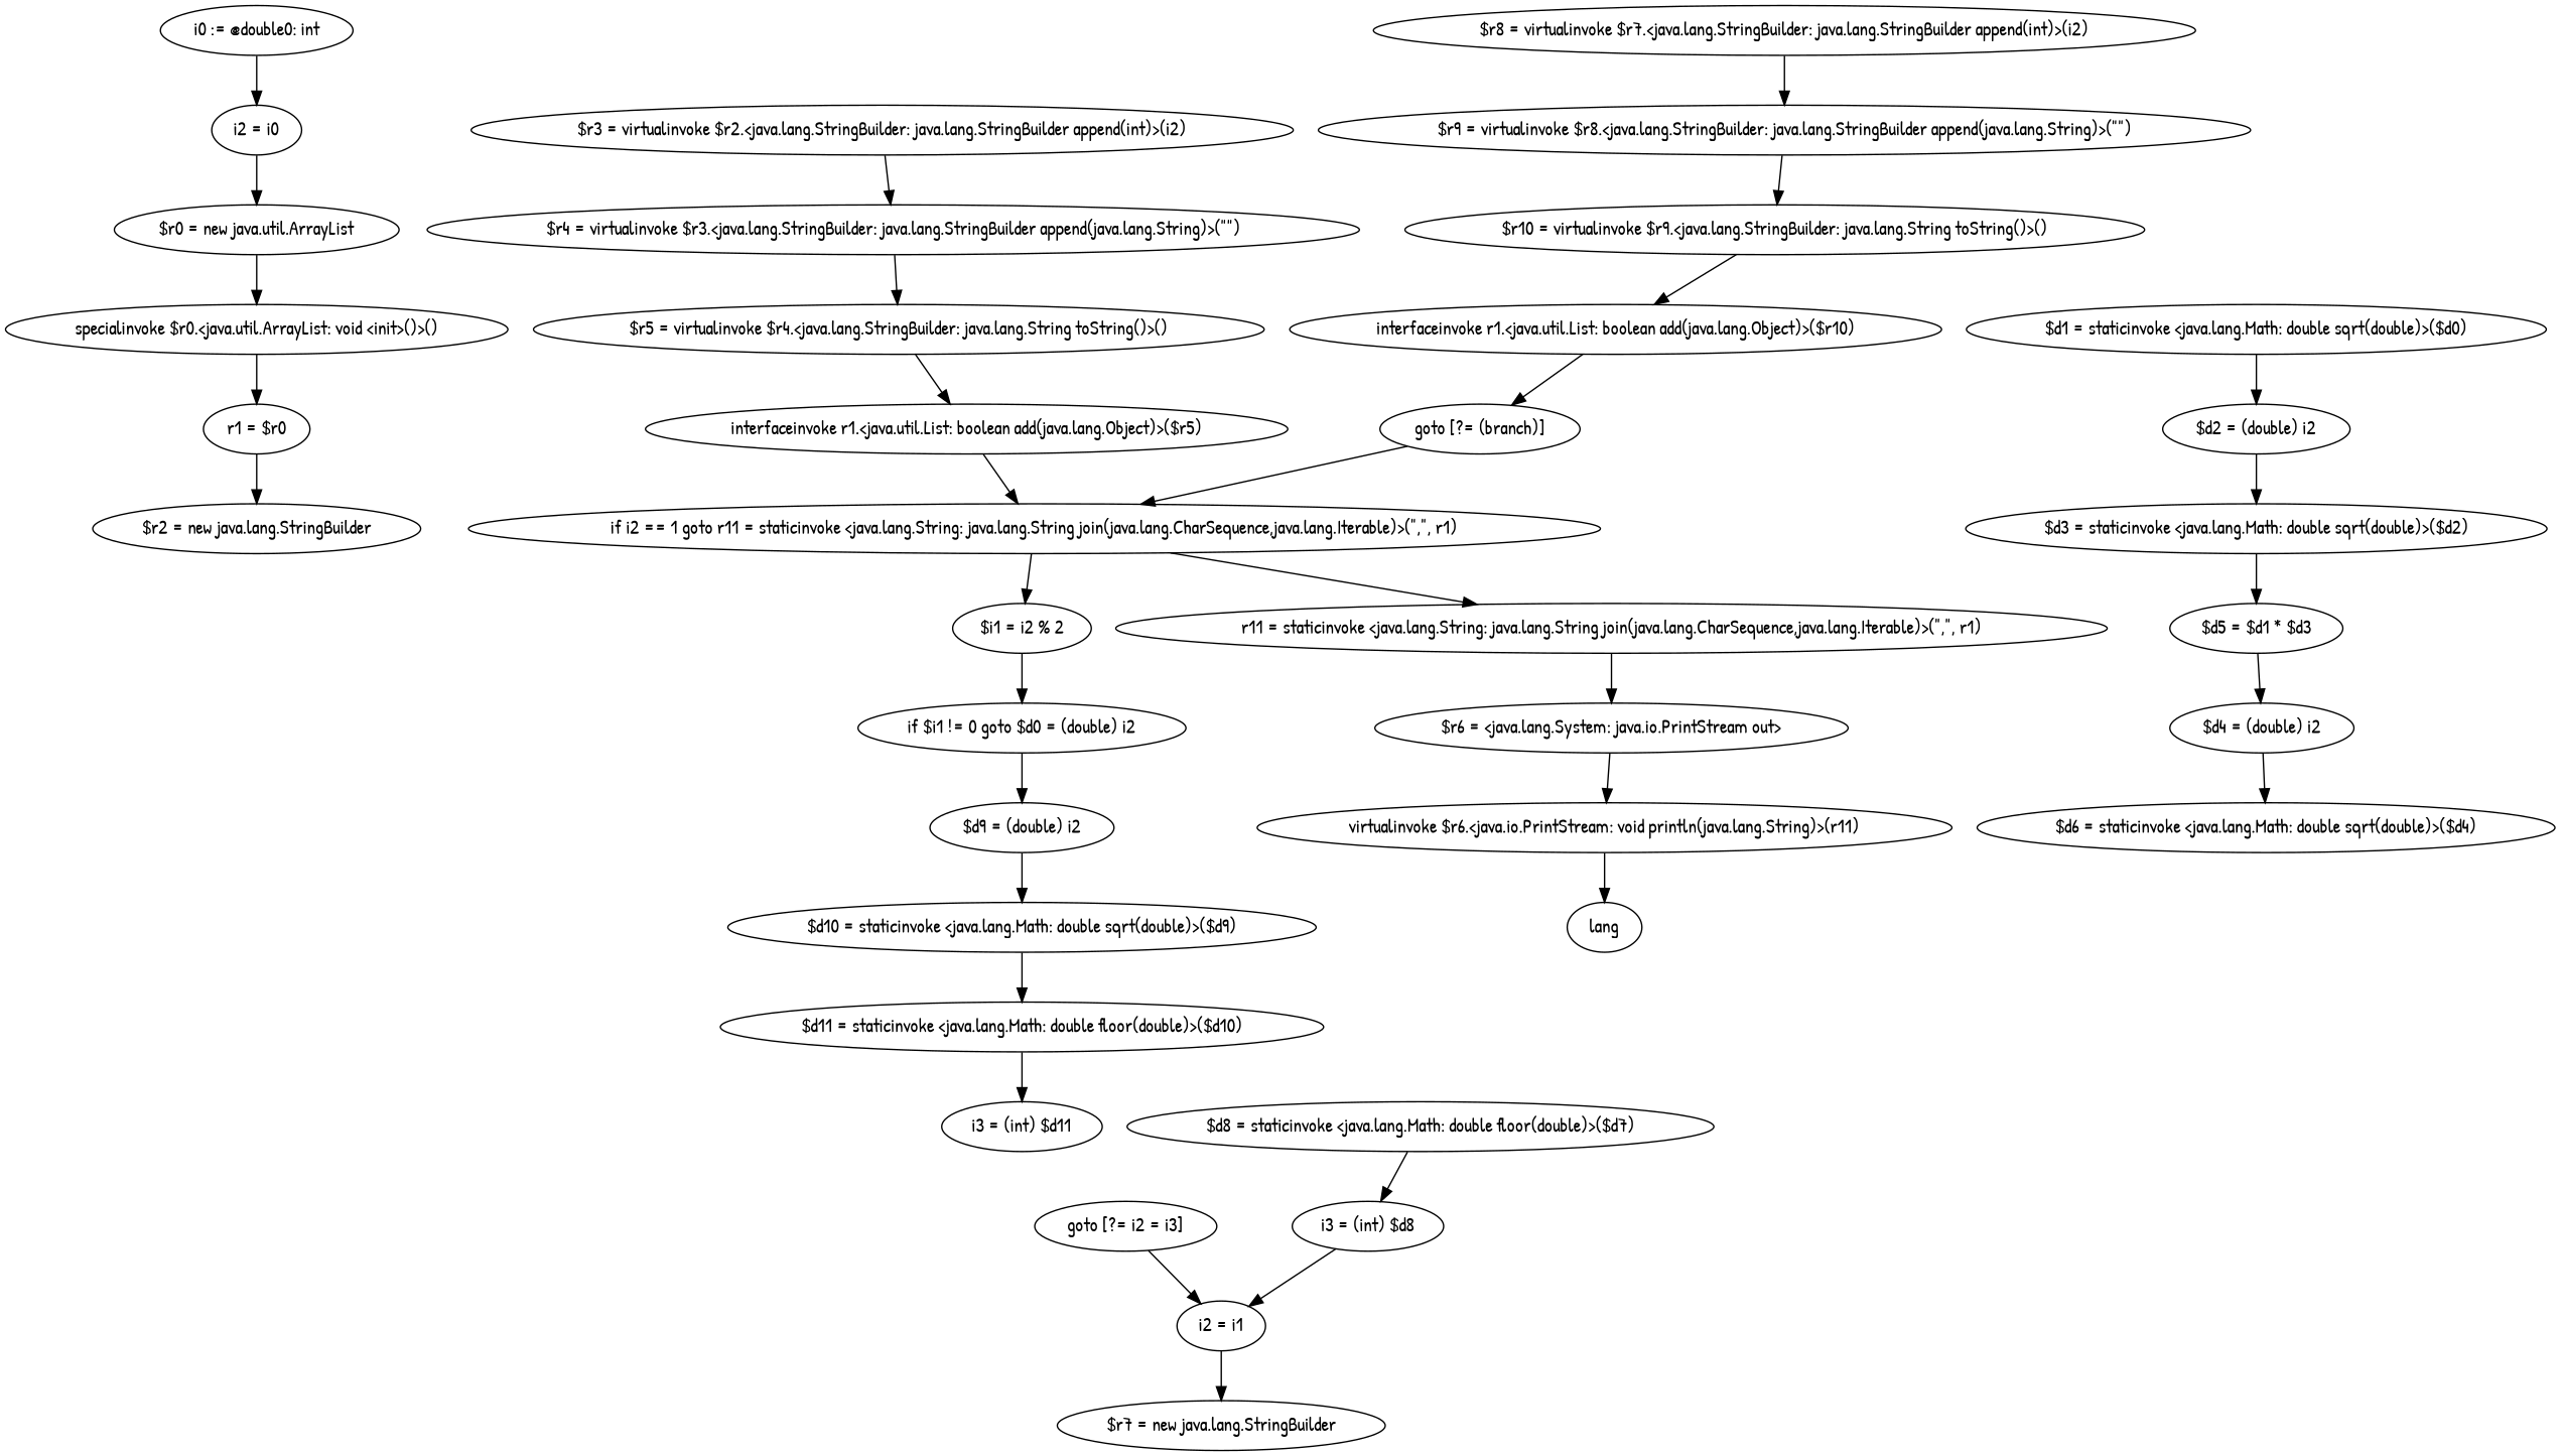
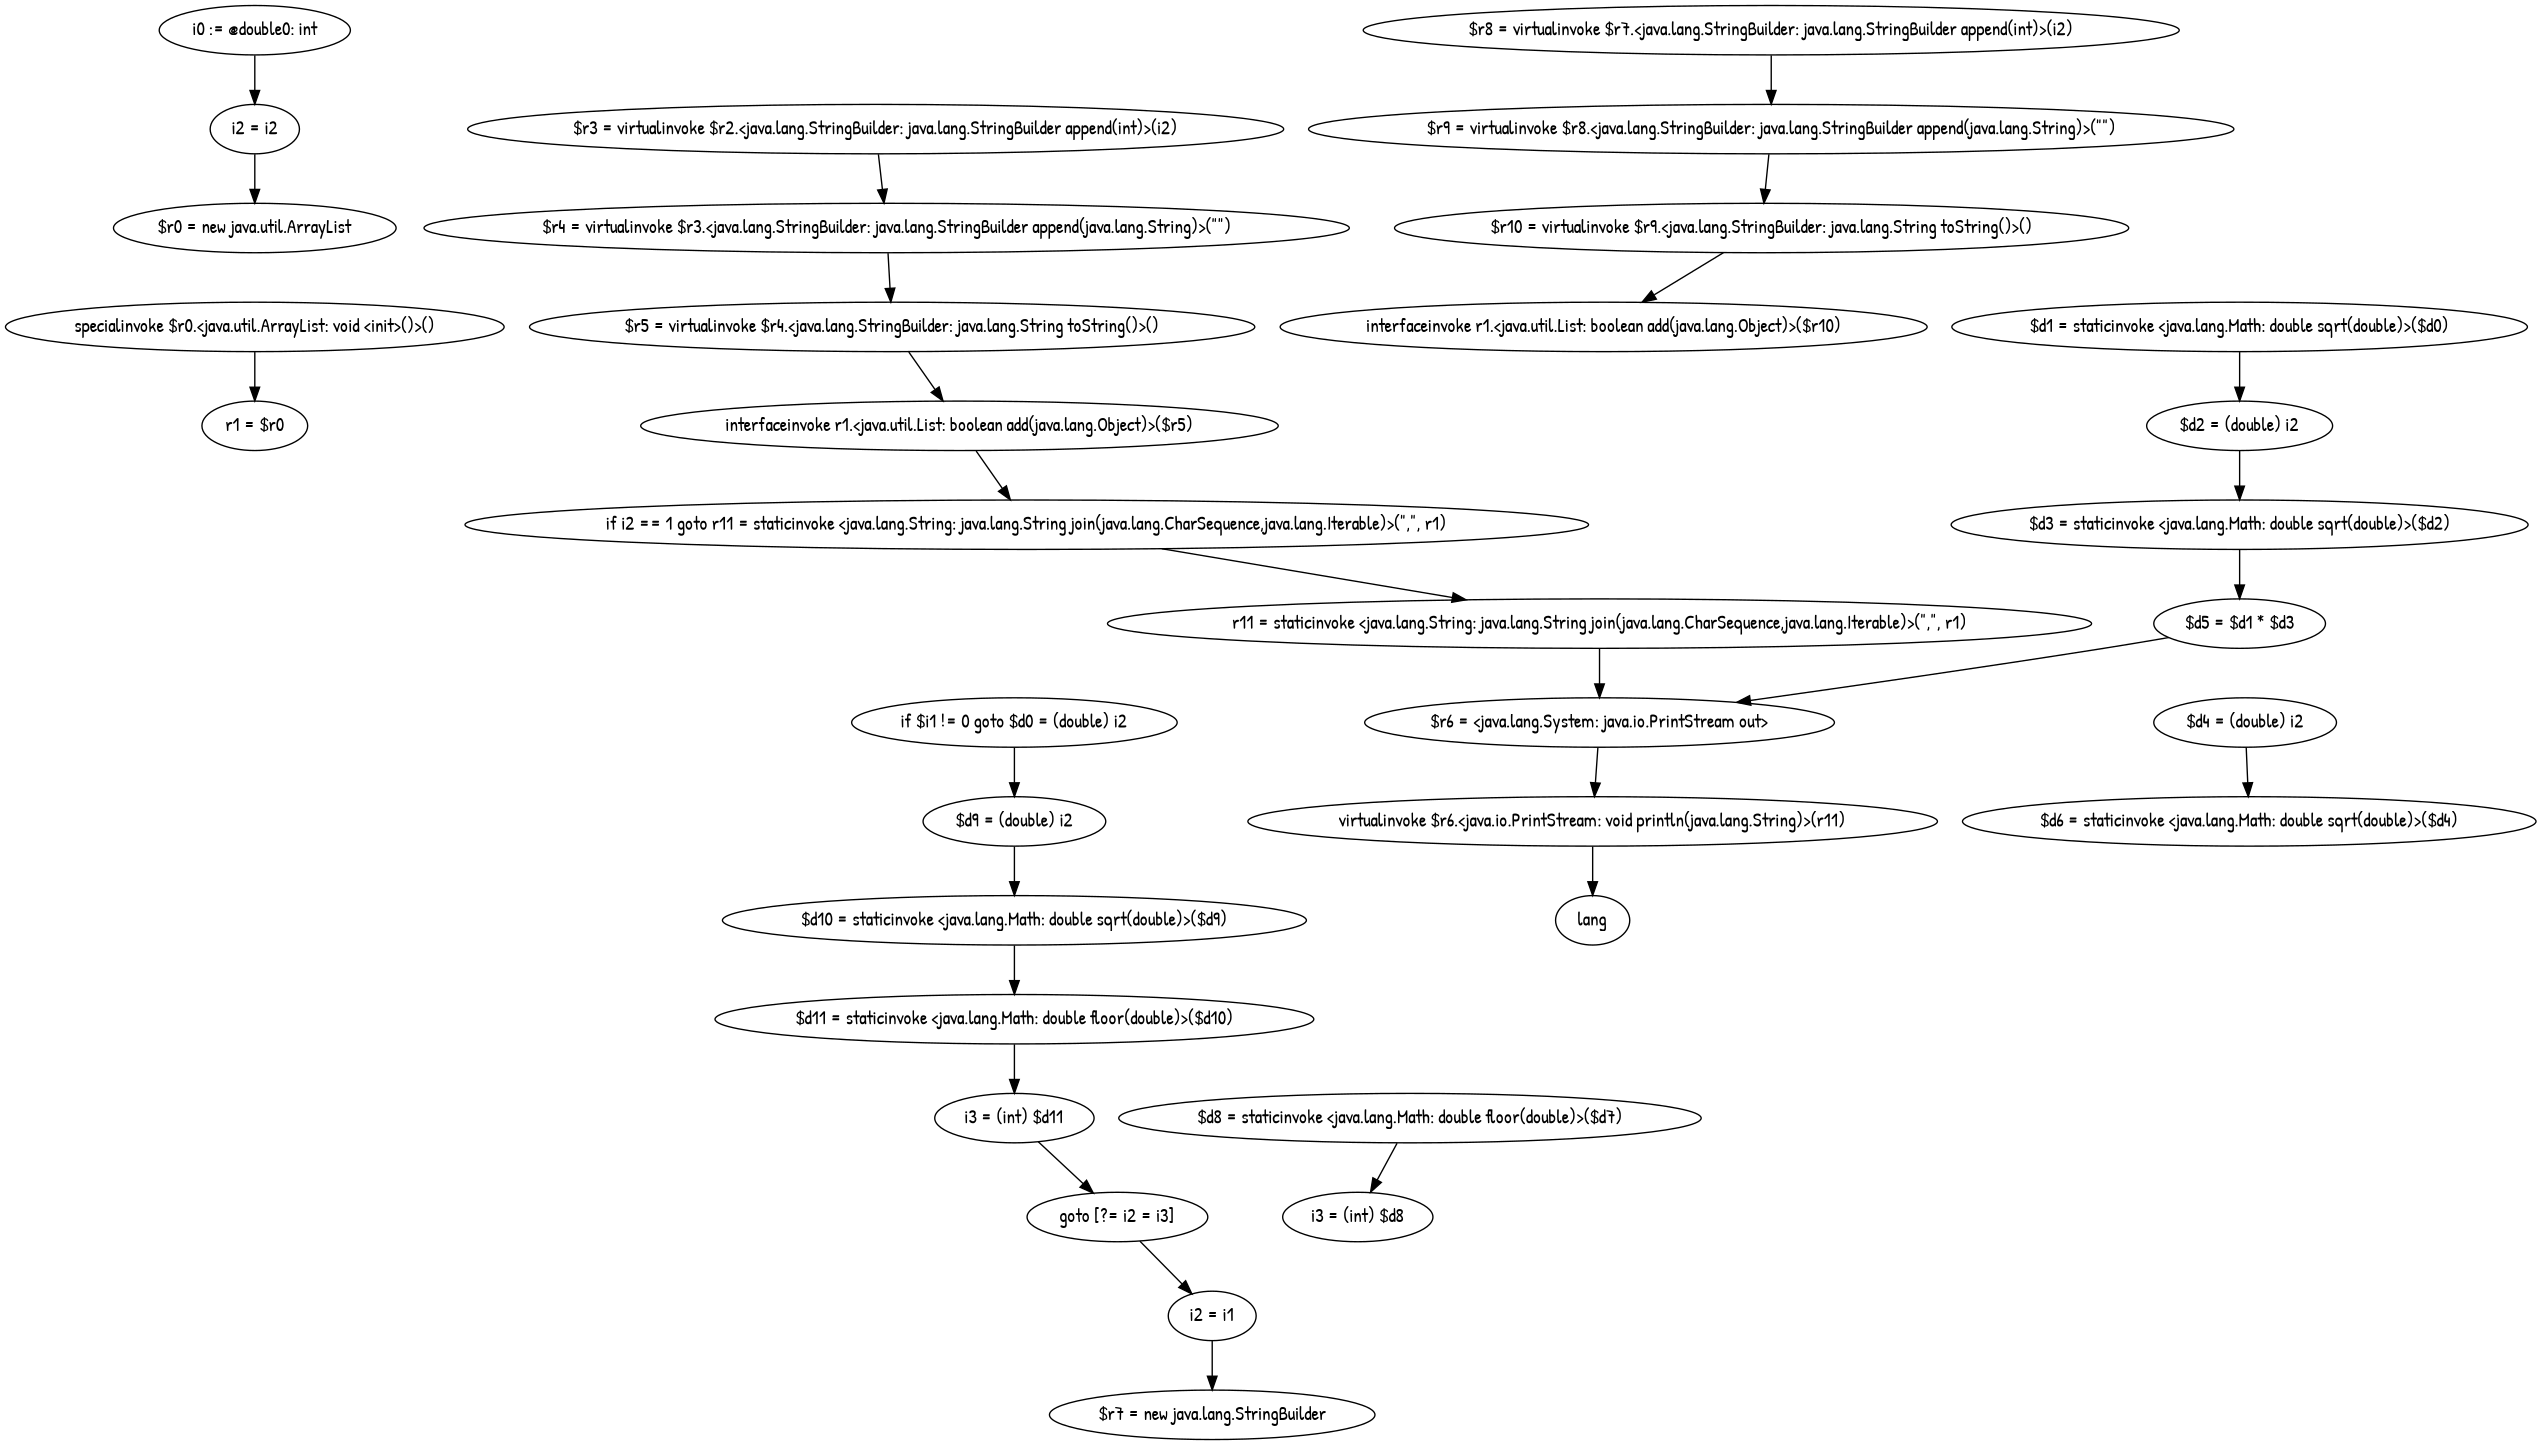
  digraph {
    fontname="Patrick Hand"
    node [fontname="Patrick Hand"]
    edge [fontname="Patrick Hand"]
    n1 [label="i0 := @double0: int"]
-   "i2 = i0"
+   "i2 = i0" [label="i2 = i2"]
    "$r0 = new java.util.ArrayList"
    "specialinvoke $r0.<java.util.ArrayList: void <init>()>()"
    "r1 = $r0"
-   "$r2 = new java.lang.StringBuilder"
    "$r3 = virtualinvoke $r2.<java.lang.StringBuilder: java.lang.StringBuilder append(int)>(i2)"
    "$r4 = virtualinvoke $r3.<java.lang.StringBuilder: java.lang.StringBuilder append(java.lang.String)>(\"\")"
    "$r5 = virtualinvoke $r4.<java.lang.StringBuilder: java.lang.String toString()>()"
    "interfaceinvoke r1.<java.util.List: boolean add(java.lang.Object)>($r5)"
    "if i2 == 1 goto r11 = staticinvoke <java.lang.String: java.lang.String join(java.lang.CharSequence,java.lang.Iterable)>(\",\", r1)"
-   "$i1 = i2 % 2"
    "r11 = staticinvoke <java.lang.String: java.lang.String join(java.lang.CharSequence,java.lang.Iterable)>(\",\", r1)"
    "if $i1 != 0 goto $d0 = (double) i2"
    "$r6 = <java.lang.System: java.io.PrintStream out>"
    "$d9 = (double) i2"
    "$d10 = staticinvoke <java.lang.Math: double sqrt(double)>($d9)"
    "$d11 = staticinvoke <java.lang.Math: double floor(double)>($d10)"
    "i3 = (int) $d11"
    "goto [?= i2 = i3]"
    n21 [label="i2 = i1"]
    "$r7 = new java.lang.StringBuilder"
    "$d1 = staticinvoke <java.lang.Math: double sqrt(double)>($d0)"
    "$d2 = (double) i2"
    "$d3 = staticinvoke <java.lang.Math: double sqrt(double)>($d2)"
    "$d5 = $d1 * $d3"
    "$d4 = (double) i2"
    "$d6 = staticinvoke <java.lang.Math: double sqrt(double)>($d4)"
    "$d8 = staticinvoke <java.lang.Math: double floor(double)>($d7)"
    "i3 = (int) $d8"
    "$r8 = virtualinvoke $r7.<java.lang.StringBuilder: java.lang.StringBuilder append(int)>(i2)"
    "$r9 = virtualinvoke $r8.<java.lang.StringBuilder: java.lang.StringBuilder append(java.lang.String)>(\"\")"
    "$r10 = virtualinvoke $r9.<java.lang.StringBuilder: java.lang.String toString()>()"
    "interfaceinvoke r1.<java.util.List: boolean add(java.lang.Object)>($r10)"
-   "goto [?= (branch)]"
    "virtualinvoke $r6.<java.io.PrintStream: void println(java.lang.String)>(r11)"
    n37 [label=lang]
    n1 -> "i2 = i0"
    "i2 = i0" -> "$r0 = new java.util.ArrayList"
-   "$r0 = new java.util.ArrayList" -> "specialinvoke $r0.<java.util.ArrayList: void <init>()>()"
    "specialinvoke $r0.<java.util.ArrayList: void <init>()>()" -> "r1 = $r0"
-   "r1 = $r0" -> "$r2 = new java.lang.StringBuilder"
    "$r3 = virtualinvoke $r2.<java.lang.StringBuilder: java.lang.StringBuilder append(int)>(i2)" -> "$r4 = virtualinvoke $r3.<java.lang.StringBuilder: java.lang.StringBuilder append(java.lang.String)>(\"\")"
    "$r4 = virtualinvoke $r3.<java.lang.StringBuilder: java.lang.StringBuilder append(java.lang.String)>(\"\")" -> "$r5 = virtualinvoke $r4.<java.lang.StringBuilder: java.lang.String toString()>()"
    "$r5 = virtualinvoke $r4.<java.lang.StringBuilder: java.lang.String toString()>()" -> "interfaceinvoke r1.<java.util.List: boolean add(java.lang.Object)>($r5)"
    "interfaceinvoke r1.<java.util.List: boolean add(java.lang.Object)>($r5)" -> "if i2 == 1 goto r11 = staticinvoke <java.lang.String: java.lang.String join(java.lang.CharSequence,java.lang.Iterable)>(\",\", r1)"
-   "if i2 == 1 goto r11 = staticinvoke <java.lang.String: java.lang.String join(java.lang.CharSequence,java.lang.Iterable)>(\",\", r1)" -> "$i1 = i2 % 2"
    "if i2 == 1 goto r11 = staticinvoke <java.lang.String: java.lang.String join(java.lang.CharSequence,java.lang.Iterable)>(\",\", r1)" -> "r11 = staticinvoke <java.lang.String: java.lang.String join(java.lang.CharSequence,java.lang.Iterable)>(\",\", r1)"
-   "$i1 = i2 % 2" -> "if $i1 != 0 goto $d0 = (double) i2"
    "r11 = staticinvoke <java.lang.String: java.lang.String join(java.lang.CharSequence,java.lang.Iterable)>(\",\", r1)" -> "$r6 = <java.lang.System: java.io.PrintStream out>"
    "if $i1 != 0 goto $d0 = (double) i2" -> "$d9 = (double) i2"
    "$r6 = <java.lang.System: java.io.PrintStream out>" -> "virtualinvoke $r6.<java.io.PrintStream: void println(java.lang.String)>(r11)"
    "$d9 = (double) i2" -> "$d10 = staticinvoke <java.lang.Math: double sqrt(double)>($d9)"
    "$d10 = staticinvoke <java.lang.Math: double sqrt(double)>($d9)" -> "$d11 = staticinvoke <java.lang.Math: double floor(double)>($d10)"
    "$d11 = staticinvoke <java.lang.Math: double floor(double)>($d10)" -> "i3 = (int) $d11"
+   "i3 = (int) $d11" -> "goto [?= i2 = i3]"
    "goto [?= i2 = i3]" -> n21
    n21 -> "$r7 = new java.lang.StringBuilder"
    "$d1 = staticinvoke <java.lang.Math: double sqrt(double)>($d0)" -> "$d2 = (double) i2"
    "$d2 = (double) i2" -> "$d3 = staticinvoke <java.lang.Math: double sqrt(double)>($d2)"
    "$d3 = staticinvoke <java.lang.Math: double sqrt(double)>($d2)" -> "$d5 = $d1 * $d3"
-   "$d5 = $d1 * $d3" -> "$d4 = (double) i2"
+   "$d5 = $d1 * $d3" -> "$r6 = <java.lang.System: java.io.PrintStream out>"
    "$d4 = (double) i2" -> "$d6 = staticinvoke <java.lang.Math: double sqrt(double)>($d4)"
    "$d8 = staticinvoke <java.lang.Math: double floor(double)>($d7)" -> "i3 = (int) $d8"
-   "i3 = (int) $d8" -> n21
    "$r8 = virtualinvoke $r7.<java.lang.StringBuilder: java.lang.StringBuilder append(int)>(i2)" -> "$r9 = virtualinvoke $r8.<java.lang.StringBuilder: java.lang.StringBuilder append(java.lang.String)>(\"\")"
    "$r9 = virtualinvoke $r8.<java.lang.StringBuilder: java.lang.StringBuilder append(java.lang.String)>(\"\")" -> "$r10 = virtualinvoke $r9.<java.lang.StringBuilder: java.lang.String toString()>()"
    "$r10 = virtualinvoke $r9.<java.lang.StringBuilder: java.lang.String toString()>()" -> "interfaceinvoke r1.<java.util.List: boolean add(java.lang.Object)>($r10)"
-   "interfaceinvoke r1.<java.util.List: boolean add(java.lang.Object)>($r10)" -> "goto [?= (branch)]"
-   "goto [?= (branch)]" -> "if i2 == 1 goto r11 = staticinvoke <java.lang.String: java.lang.String join(java.lang.CharSequence,java.lang.Iterable)>(\",\", r1)"
    "virtualinvoke $r6.<java.io.PrintStream: void println(java.lang.String)>(r11)" -> n37
  }
